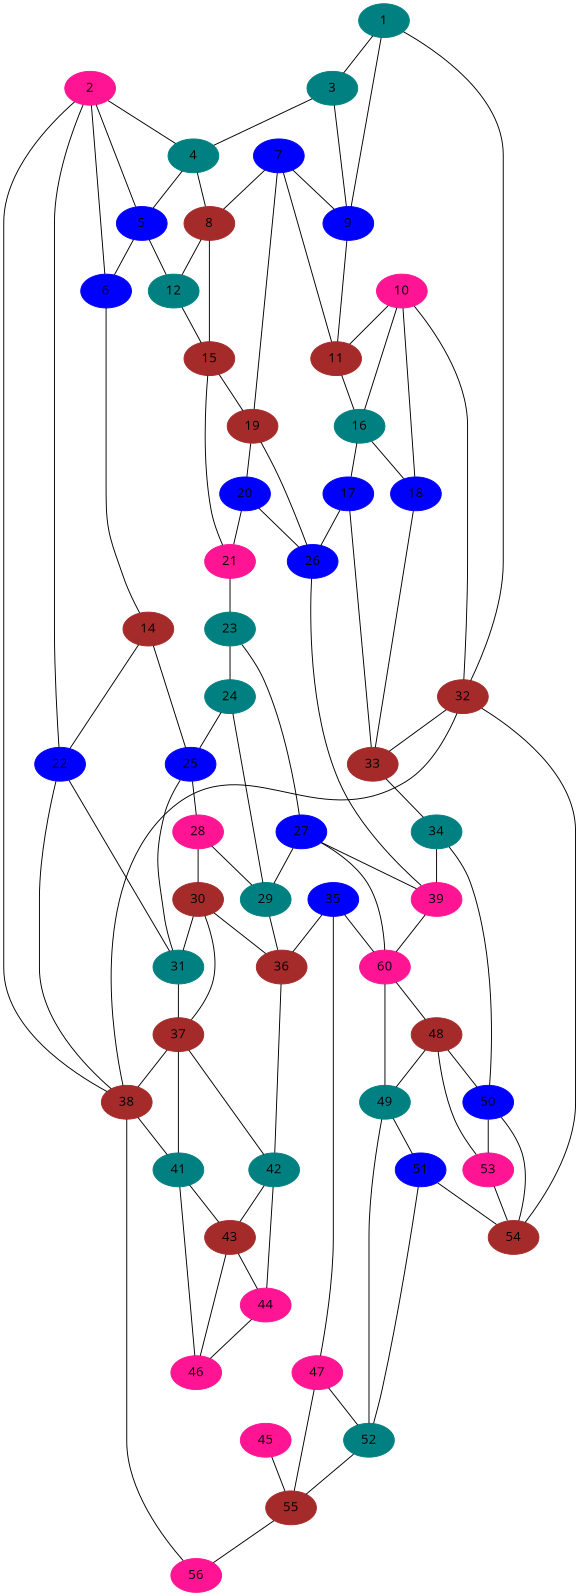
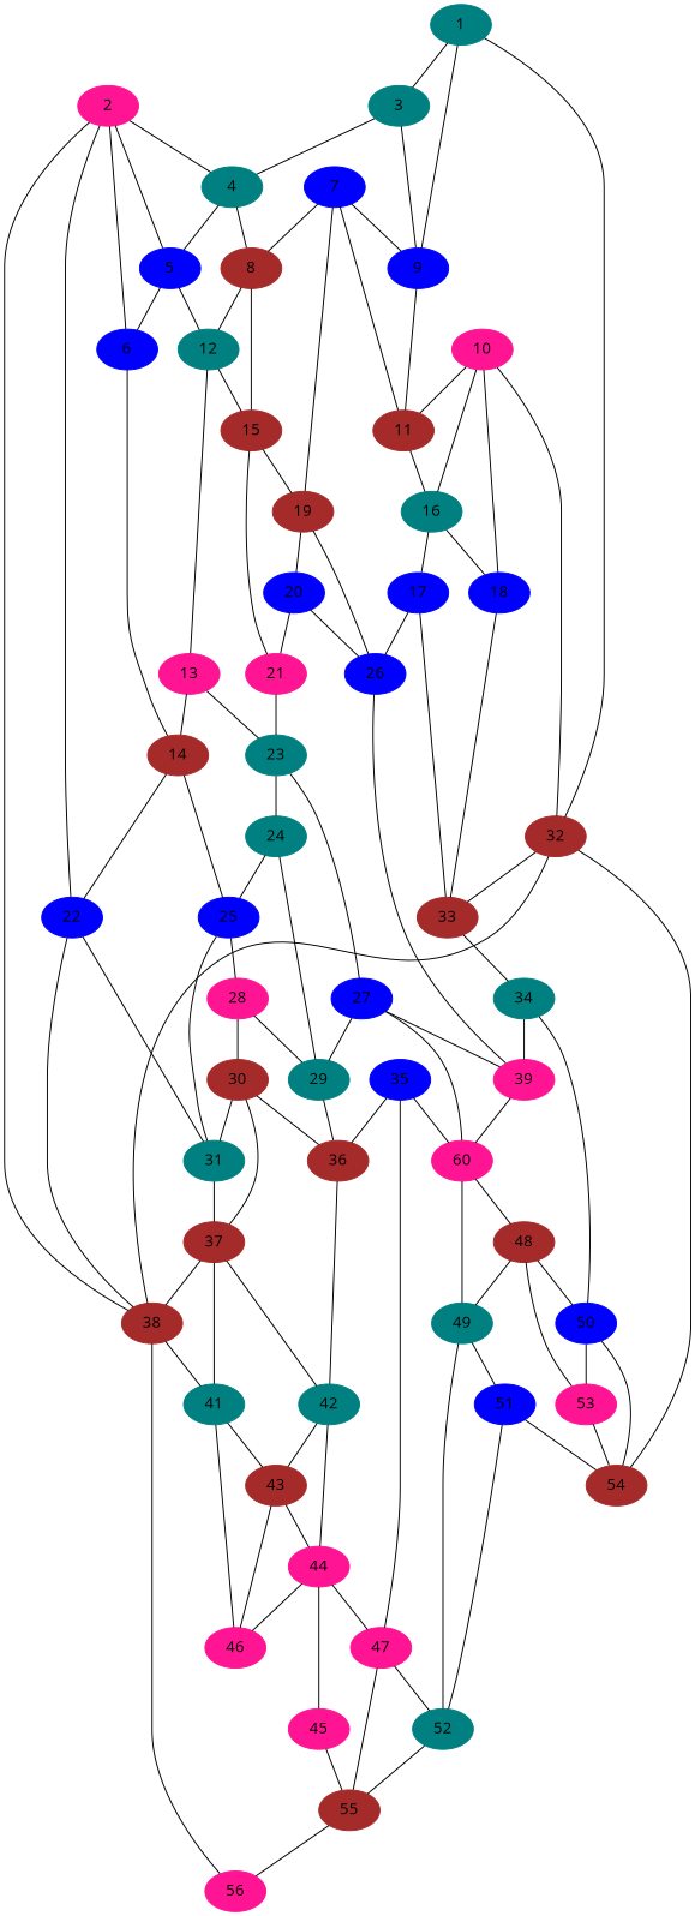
  graph {
    fontname="Open Sans"
    node [color=brown fontname="Open Sans" style=filled]
    edge [fontname="Open Sans" weight=1.0]
    1 [color=teal]
    3 [color=teal]
    9 [color=blue]
    32
    4 [color=teal]
    11
    38
    33
    54
    2 [color=deeppink]
    5 [color=blue]
    6 [color=blue]
    22 [color=blue]
    8
    12 [color=teal]
    14
    31 [color=teal]
    41 [color=teal]
    56 [color=deeppink]
    15
+   13 [color=deeppink]
    25 [color=blue]
    7 [color=blue]
    19
    16 [color=teal]
    26 [color=blue]
    20 [color=blue]
    21 [color=deeppink]
    10 [color=deeppink]
    18 [color=blue]
    17 [color=blue]
    23 [color=teal]
    24 [color=teal]
    27 [color=blue]
    28 [color=deeppink]
    39 [color=deeppink]
    34 [color=teal]
    37
    29 [color=teal]
    n40 [color=deeppink label=60]
    36
    30
    48
    49 [color=teal]
    42 [color=teal]
    50 [color=blue]
    53 [color=deeppink]
    35 [color=blue]
    47 [color=deeppink]
    55
    52 [color=teal]
    43
    44 [color=deeppink]
    46 [color=deeppink]
    51 [color=blue]
    45 [color=deeppink]
    1 -- 3
    1 -- 9
    1 -- 32
    3 -- 9
    3 -- 4
    9 -- 11
    32 -- 38 [weight=2.0]
    32 -- 33
    32 -- 54
    4 -- 5
    4 -- 8
    11 -- 16
    38 -- 41
    38 -- 56
    33 -- 34
    2 -- 4
    2 -- 38
    2 -- 5
    2 -- 6
    2 -- 22
    5 -- 6
    5 -- 12
    6 -- 14
    22 -- 38
    22 -- 31
    8 -- 12
    8 -- 15
    12 -- 15
+   12 -- 13
    14 -- 22
    14 -- 25
    31 -- 37
    41 -- 43
    41 -- 46 [weight=2.0]
    15 -- 19
    15 -- 21
+   13 -- 14
+   13 -- 23
    25 -- 31
    25 -- 28
    7 -- 9
    7 -- 11
    7 -- 8
    7 -- 19
    19 -- 26
    19 -- 20
    16 -- 18
    16 -- 17
    26 -- 39
    20 -- 26
    20 -- 21
    21 -- 23
    10 -- 32
    10 -- 11
    10 -- 16
    10 -- 18
    18 -- 33
    17 -- 33
    17 -- 26
    23 -- 24
    23 -- 27
    24 -- 25
    24 -- 29
    27 -- 39
    27 -- 29
    27 -- n40
    28 -- 29
    28 -- 30
    39 -- n40
    34 -- 39
    34 -- 50
    37 -- 38
    37 -- 41 [weight=2.0]
    37 -- 42
    29 -- 36
    n40 -- 48
    n40 -- 49
    36 -- 42
    30 -- 31
    30 -- 37
    30 -- 36
    48 -- 49
    48 -- 50
    48 -- 53
    49 -- 52
    49 -- 51
    42 -- 43
    42 -- 44
    50 -- 54
    50 -- 53
    53 -- 54
    35 -- n40
    35 -- 36
    35 -- 47
    47 -- 55
    47 -- 52
    55 -- 56
    52 -- 55
    43 -- 44
    43 -- 46
+   44 -- 47
    44 -- 46
+   44 -- 45
    51 -- 54
    51 -- 52
    45 -- 55
  }
